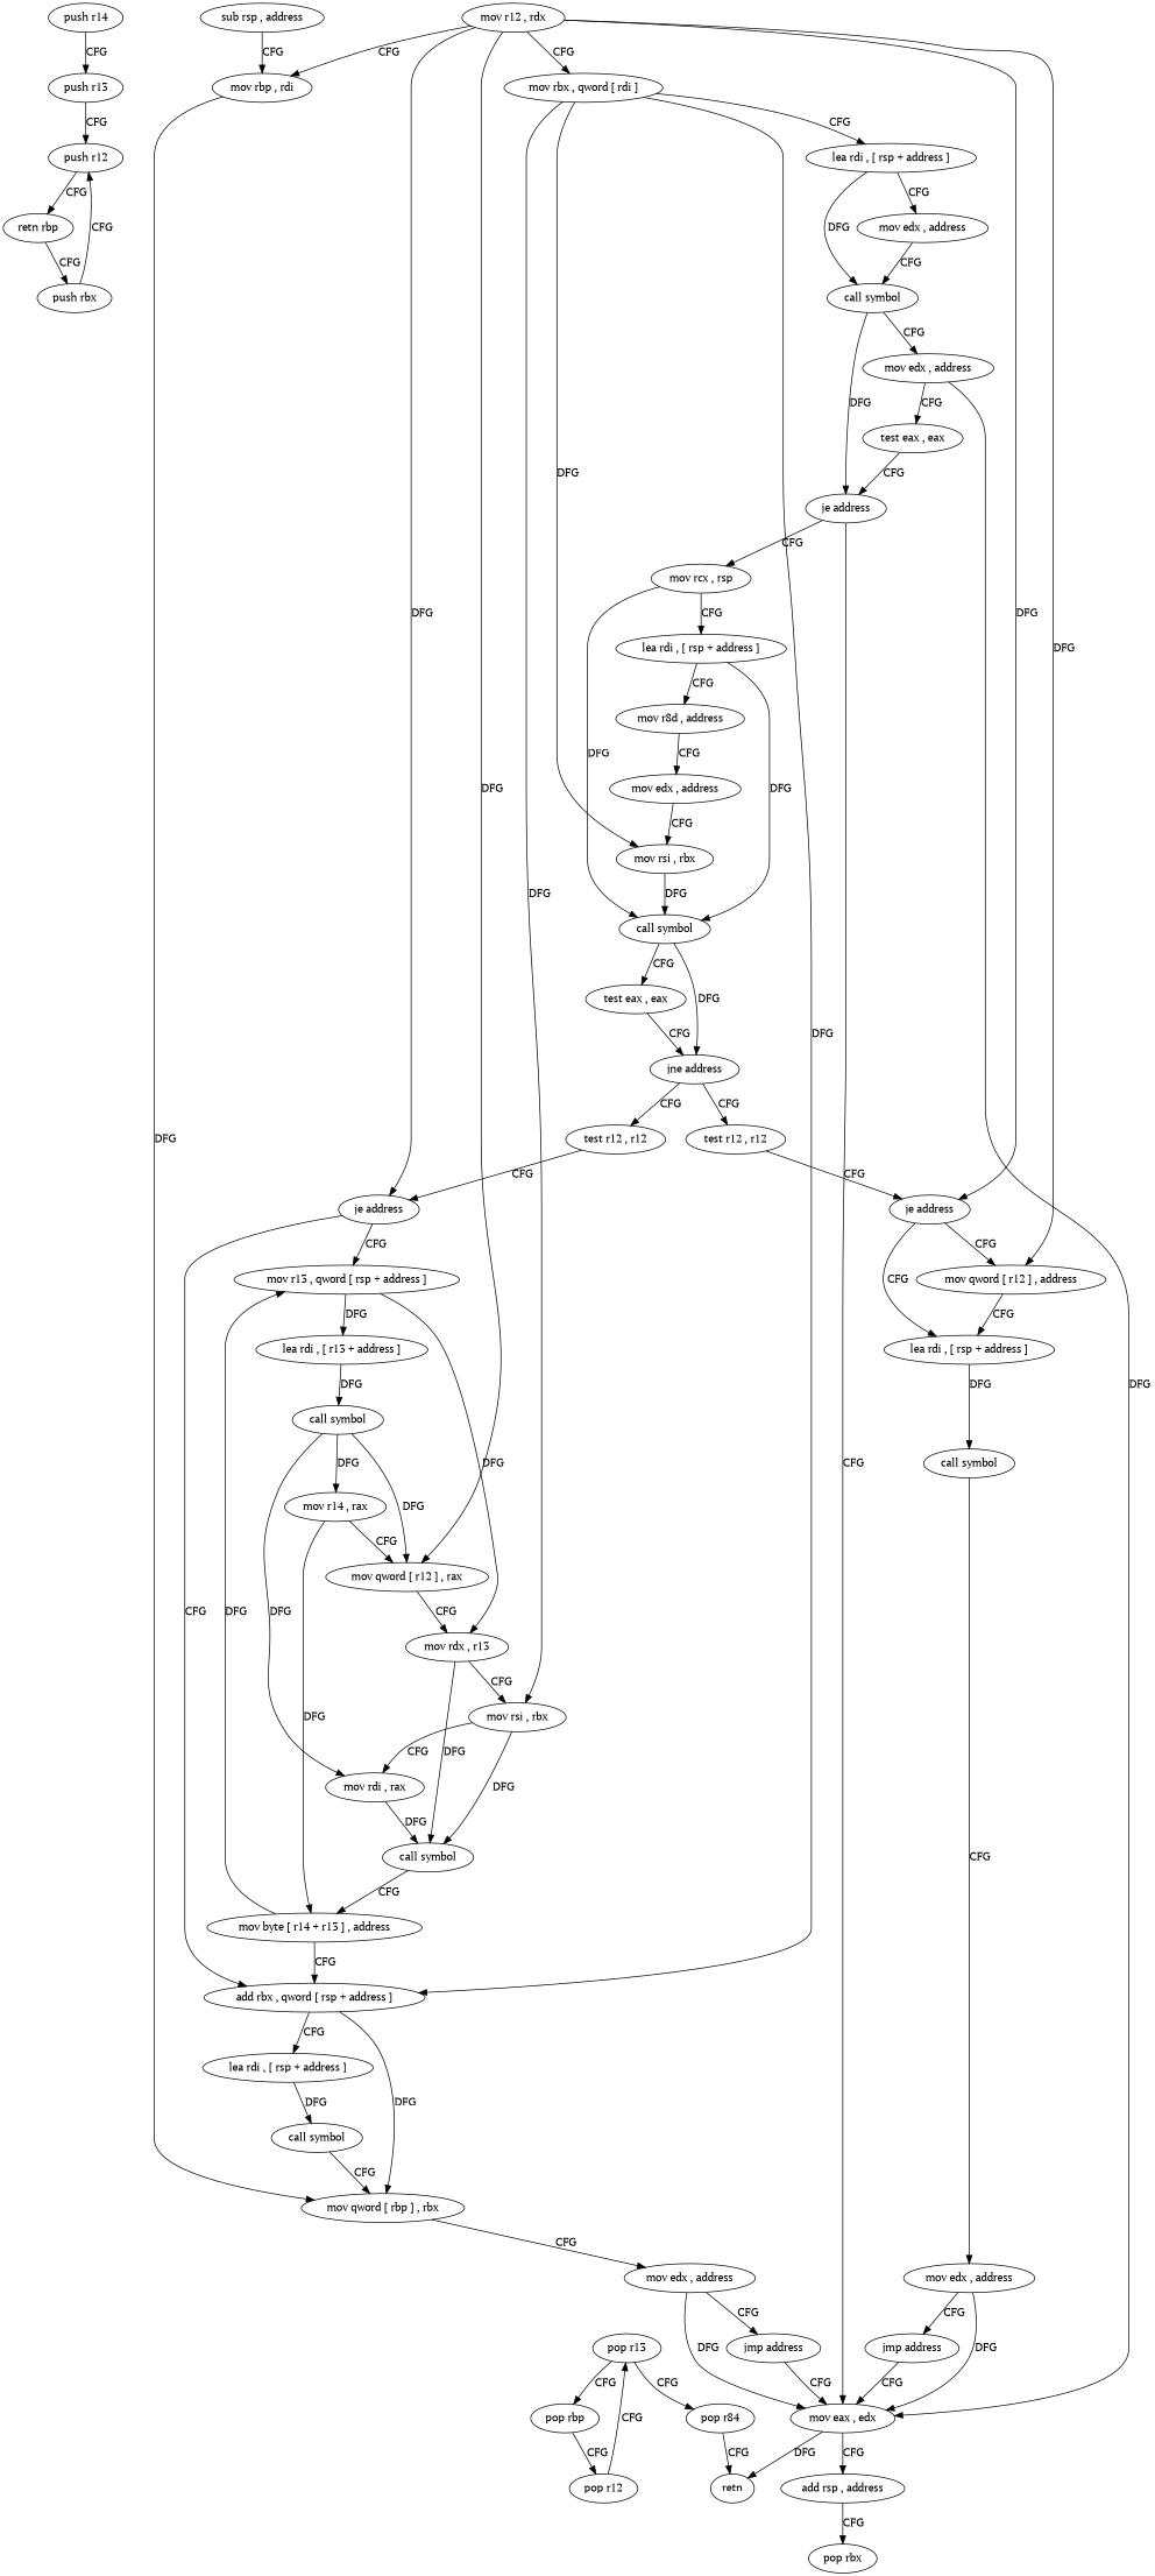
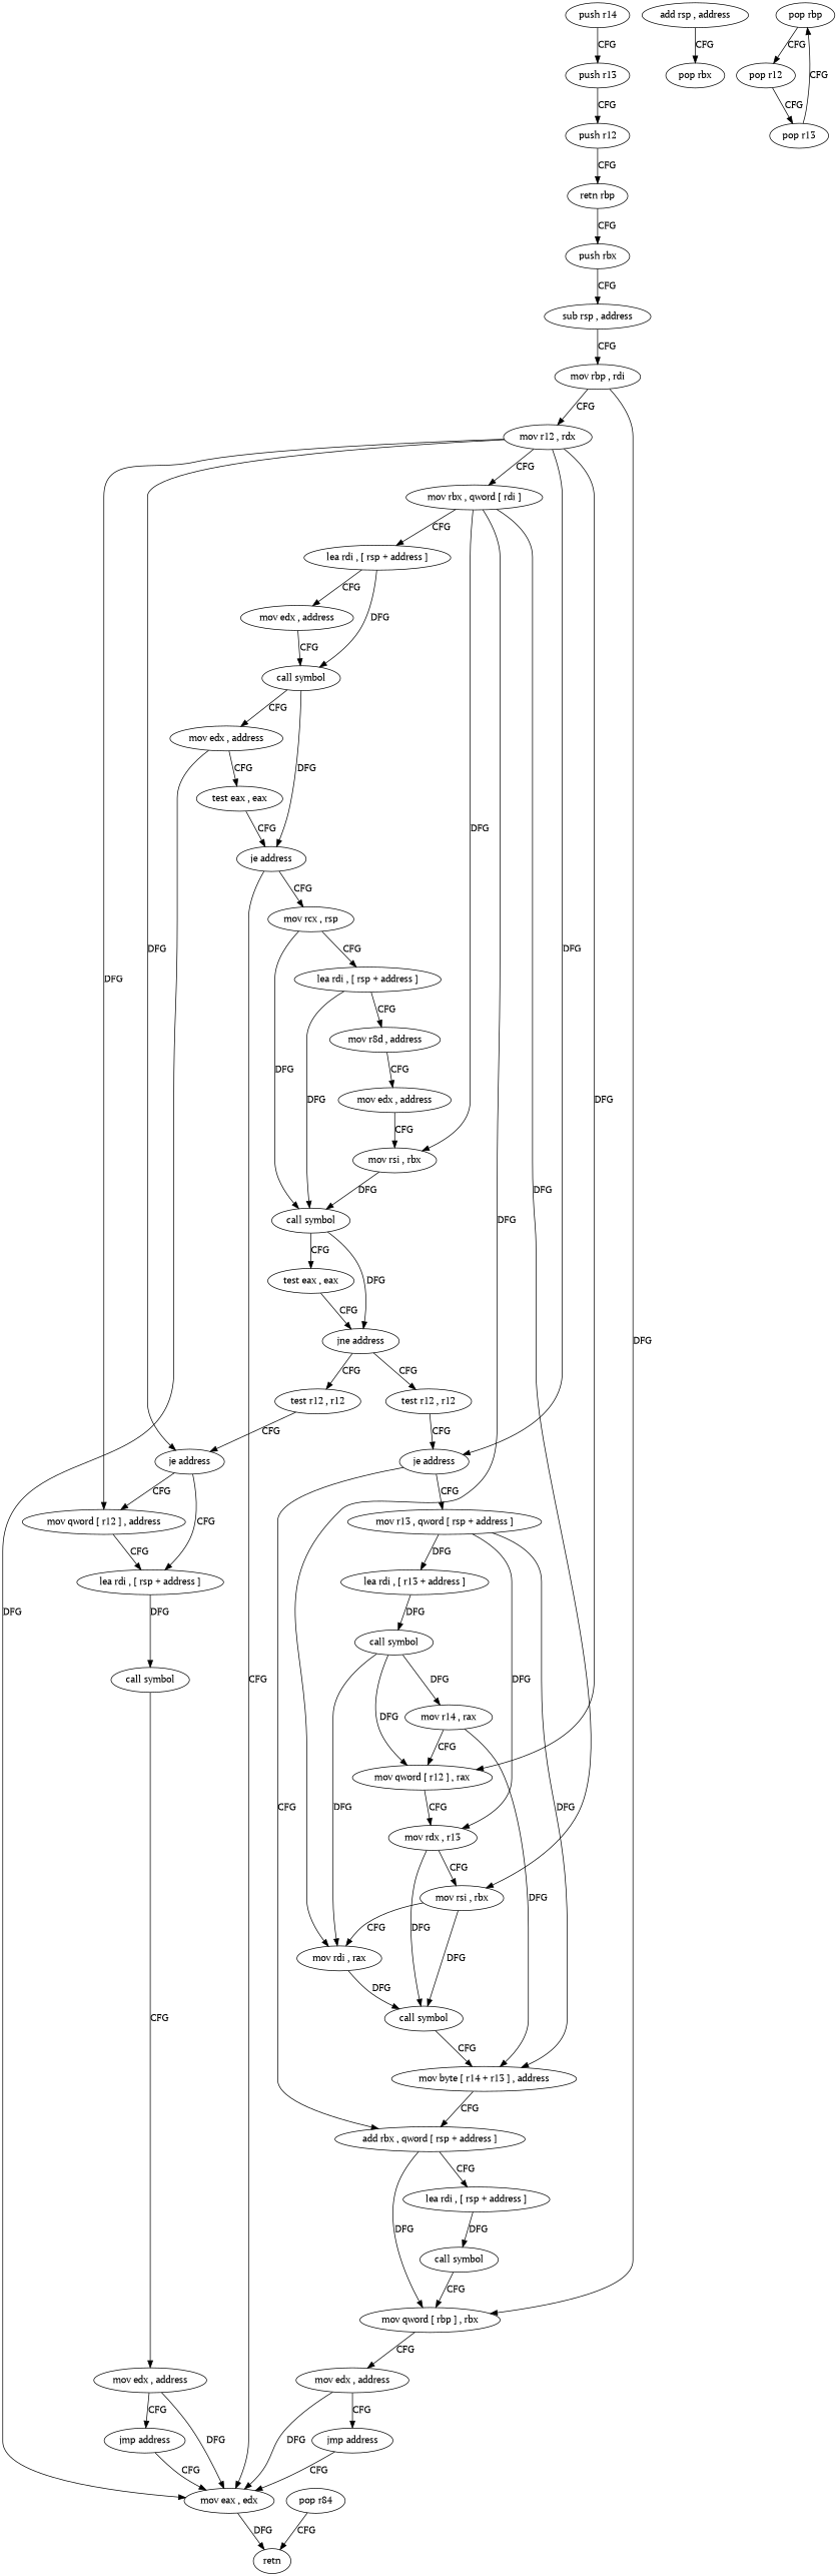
  digraph {
    fontname="PT Serif"
    node [fontname="PT Serif"]
    edge [fontname="PT Serif"]
    n1 [label="push r14"]
    n2 [label="push r13"]
    n3 [label="push r12"]
    n4 [label="retn rbp"]
    n5 [label="push rbx"]
    n6 [label="sub rsp , address"]
    n7 [label="mov rbp , rdi"]
    n8 [label="mov r12 , rdx"]
    n9 [label="mov qword [ rbp ] , rbx"]
    n10 [label="mov rbx , qword [ rdi ]"]
    n11 [label="je address"]
    n12 [label="mov qword [ r12 ] , address"]
    n13 [label="je address"]
    n14 [label="mov qword [ r12 ] , rax"]
    n15 [label="mov edx , address"]
    n16 [label="lea rdi , [ rsp + address ]"]
    n17 [label="mov rsi , rbx"]
    n18 [label="add rbx , qword [ rsp + address ]"]
    n19 [label="mov rsi , rbx"]
    n20 [label="lea rdi , [ rsp + address ]"]
    n21 [label="mov r13 , qword [ rsp + address ]"]
    n22 [label="mov rdx , r13"]
    n23 [label="mov edx , address"]
    n24 [label="call symbol"]
    n25 [label="call symbol"]
    n26 [label="lea rdi , [ rsp + address ]"]
    n27 [label="mov rdi , rax"]
    n28 [label="call symbol"]
    n29 [label="mov edx , address"]
    n30 [label="je address"]
    n31 [label="test eax , eax"]
    n32 [label="mov eax , edx"]
    n33 [label="mov rcx , rsp"]
    n34 [label="add rsp , address"]
    n35 [label=retn]
    n36 [label="lea rdi , [ rsp + address ]"]
    n37 [label="mov r8d , address"]
    n38 [label="test eax , eax"]
    n39 [label="jne address"]
    n40 [label="pop rbx"]
    n41 [label="mov edx , address"]
    n42 [label="test r12 , r12"]
    n43 [label="test r12 , r12"]
    n44 [label="pop rbp"]
    n45 [label="pop r12"]
    n46 [label="pop r13"]
    n47 [label="pop r84"]
    n48 [label="call symbol"]
    n49 [label="mov edx , address"]
    n50 [label="lea rdi , [ r13 + address ]"]
    n51 [label="mov byte [ r14 + r13 ] , address"]
    n52 [label="call symbol"]
    n53 [label="call symbol"]
    n54 [label="jmp address"]
    n55 [label="jmp address"]
    n56 [label="mov r14 , rax"]
    n1 -> n2 [label=CFG]
    n2 -> n3 [label=CFG]
    n3 -> n4 [label=CFG]
    n4 -> n5 [label=CFG]
-   n5 -> n3 [label=CFG]
+   n5 -> n6 [label=CFG]
    n6 -> n7 [label=CFG]
-   n8 -> n7 [label=CFG]
+   n7 -> n8 [label=CFG]
    n7 -> n9 [label=DFG]
    n8 -> n10 [label=CFG]
    n8 -> n11 [label=DFG]
    n8 -> n12 [label=DFG]
    n8 -> n13 [label=DFG]
    n8 -> n14 [label=DFG]
    n9 -> n15 [label=CFG]
    n10 -> n16 [label=CFG]
    n10 -> n17 [label=DFG]
-   n10 -> n18 [label=DFG]
+   n10 -> n27 [label=DFG]
    n10 -> n19 [label=DFG]
    n11 -> n12 [label=CFG]
    n11 -> n20 [label=CFG]
    n12 -> n20 [label=CFG]
    n13 -> n18 [label=CFG]
    n13 -> n21 [label=CFG]
    n14 -> n22 [label=CFG]
    n15 -> n32 [label=DFG]
    n15 -> n55 [label=CFG]
    n16 -> n23 [label=CFG]
    n16 -> n24 [label=DFG]
    n17 -> n25 [label=DFG]
    n18 -> n9 [label=DFG]
    n18 -> n26 [label=CFG]
    n19 -> n27 [label=CFG]
    n19 -> n28 [label=DFG]
    n20 -> n48 [label=DFG]
    n21 -> n22 [label=DFG]
    n21 -> n50 [label=DFG]
-   n51 -> n21 [label=DFG]
+   n21 -> n51 [label=DFG]
    n22 -> n19 [label=CFG]
    n22 -> n28 [label=DFG]
    n23 -> n24 [label=CFG]
    n24 -> n29 [label=CFG]
    n24 -> n30 [label=DFG]
    n25 -> n38 [label=CFG]
    n25 -> n39 [label=DFG]
    n26 -> n52 [label=DFG]
    n27 -> n28 [label=DFG]
    n28 -> n51 [label=CFG]
    n29 -> n31 [label=CFG]
    n29 -> n32 [label=DFG]
    n30 -> n32 [label=CFG]
    n30 -> n33 [label=CFG]
    n31 -> n30 [label=CFG]
-   n32 -> n34 [label=CFG]
    n32 -> n35 [label=DFG]
    n33 -> n25 [label=DFG]
    n33 -> n36 [label=CFG]
    n34 -> n40 [label=CFG]
    n36 -> n25 [label=DFG]
    n36 -> n37 [label=CFG]
    n37 -> n41 [label=CFG]
    n38 -> n39 [label=CFG]
    n39 -> n42 [label=CFG]
    n39 -> n43 [label=CFG]
    n41 -> n17 [label=CFG]
    n42 -> n11 [label=CFG]
    n43 -> n13 [label=CFG]
    n44 -> n45 [label=CFG]
    n45 -> n46 [label=CFG]
    n46 -> n44 [label=CFG]
-   n46 -> n47 [label=CFG]
    n47 -> n35 [label=CFG]
    n48 -> n49 [label=CFG]
    n49 -> n32 [label=DFG]
    n49 -> n54 [label=CFG]
    n50 -> n53 [label=DFG]
    n51 -> n18 [label=CFG]
    n52 -> n9 [label=CFG]
    n53 -> n14 [label=DFG]
    n53 -> n27 [label=DFG]
    n53 -> n56 [label=DFG]
    n54 -> n32 [label=CFG]
    n55 -> n32 [label=CFG]
    n56 -> n14 [label=CFG]
    n56 -> n51 [label=DFG]
  }
